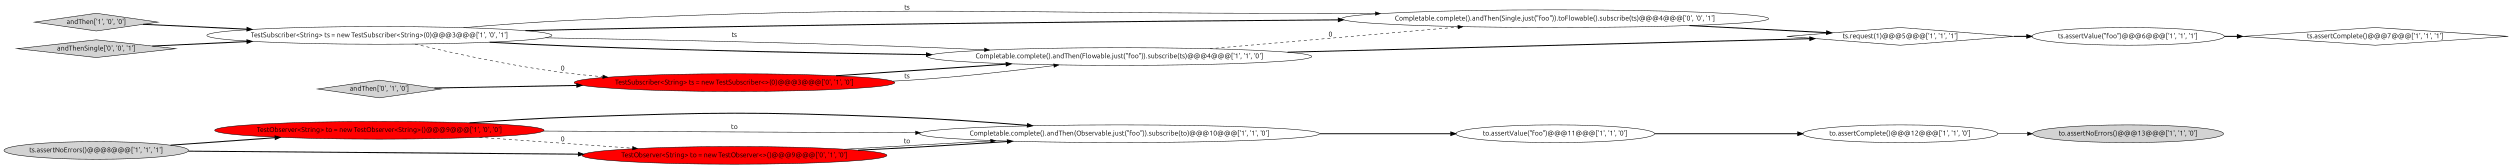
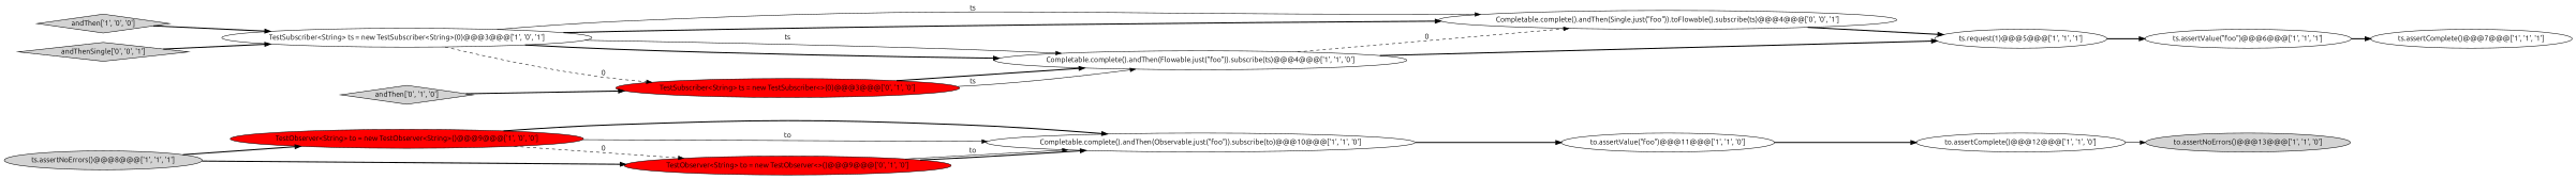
  digraph {
    fontname=Ubuntu
    rankdir=LR
    node [fillcolor=white fontname=Ubuntu shape=ellipse style=filled]
    edge [fontname=Ubuntu style=bold]
    n1 [fillcolor=lightgray label="ts.assertNoErrors()@@@8@@@['1', '1', '1']"]
    n2 [fillcolor=red label="TestObserver<String> to = new TestObserver<String>()@@@9@@@['1', '0', '0']"]
    n3 [fillcolor=red label="TestObserver<String> to = new TestObserver<>()@@@9@@@['0', '1', '0']"]
    n4 [label="Completable.complete().andThen(Observable.just(\"foo\")).subscribe(to)@@@10@@@['1', '1', '0']"]
    n5 [label="Completable.complete().andThen(Flowable.just(\"foo\")).subscribe(ts)@@@4@@@['1', '1', '0']"]
    n6 [label="Completable.complete().andThen(Single.just(\"foo\")).toFlowable().subscribe(ts)@@@4@@@['0', '0', '1']"]
-   n7 [label="ts.request(1)@@@5@@@['1', '1', '1']" shape=diamond]
+   n7 [label="ts.request(1)@@@5@@@['1', '1', '1']"]
    n8 [label="ts.assertValue(\"foo\")@@@6@@@['1', '1', '1']"]
    n9 [label="to.assertValue(\"foo\")@@@11@@@['1', '1', '0']"]
    n10 [label="to.assertComplete()@@@12@@@['1', '1', '0']"]
    n11 [fillcolor=lightgray label="to.assertNoErrors()@@@13@@@['1', '1', '0']"]
    n12 [fillcolor=lightgray label="andThen['1', '0', '0']" shape=diamond]
    n13 [label="TestSubscriber<String> ts = new TestSubscriber<String>(0)@@@3@@@['1', '0', '1']"]
    n14 [fillcolor=red label="TestSubscriber<String> ts = new TestSubscriber<>(0)@@@3@@@['0', '1', '0']"]
    n15 [fillcolor=lightgray label="andThen['0', '1', '0']" shape=diamond]
-   n16 [label="ts.assertComplete()@@@7@@@['1', '1', '1']" shape=diamond]
+   n16 [label="ts.assertComplete()@@@7@@@['1', '1', '1']"]
    n17 [fillcolor=lightgray label="andThenSingle['0', '0', '1']" shape=diamond]
    n1 -> n2
    n1 -> n3
    n2 -> n3 [label=0 style=dashed]
    n2 -> n4
    n2 -> n4 [label=to style=solid]
    n3 -> n4 [label=to style=solid]
    n3 -> n4
    n4 -> n9
    n5 -> n6 [label=0 style=dashed]
    n5 -> n7
    n6 -> n7
    n7 -> n8
    n8 -> n16
    n9 -> n10
    n10 -> n11 [style=solid]
    n12 -> n13
    n13 -> n5
    n13 -> n5 [label=ts style=solid]
    n13 -> n6
    n13 -> n6 [label=ts style=solid]
    n13 -> n14 [label=0 style=dashed]
    n14 -> n5
    n14 -> n5 [label=ts style=solid]
    n15 -> n14
    n17 -> n13
  }
